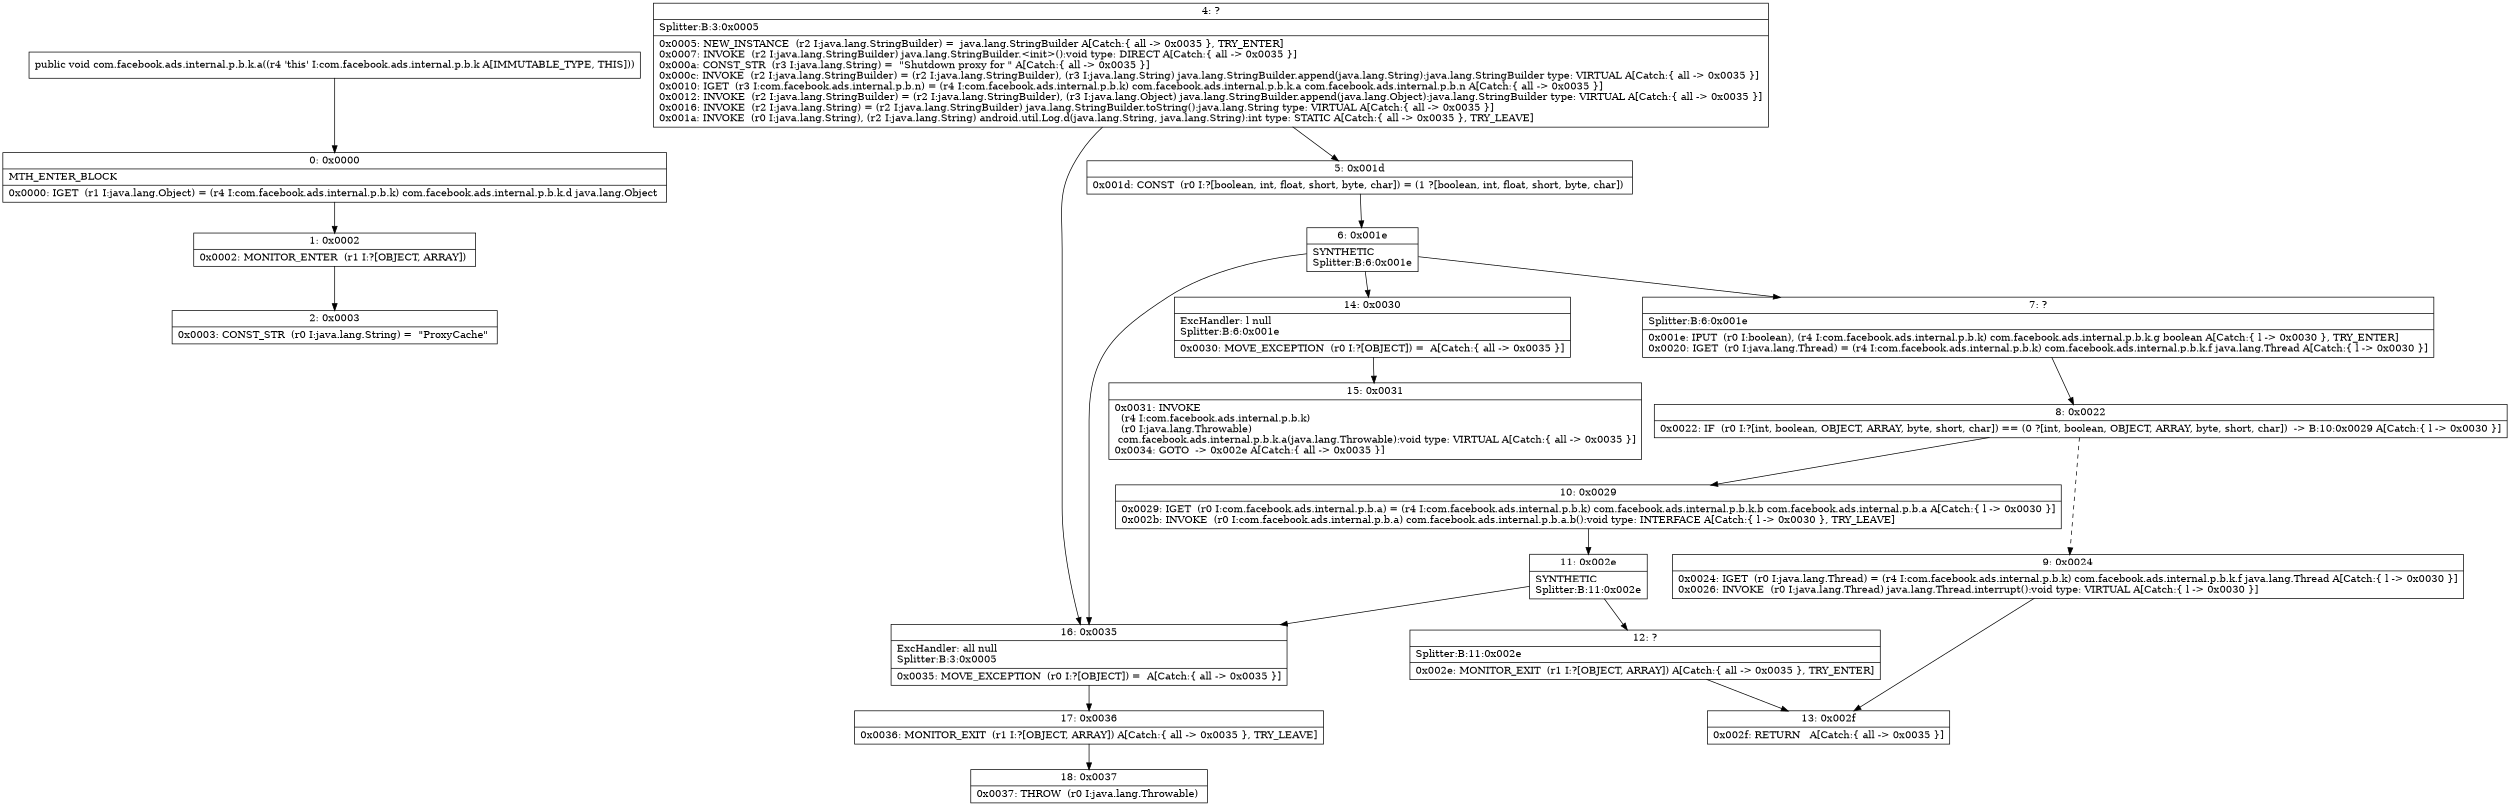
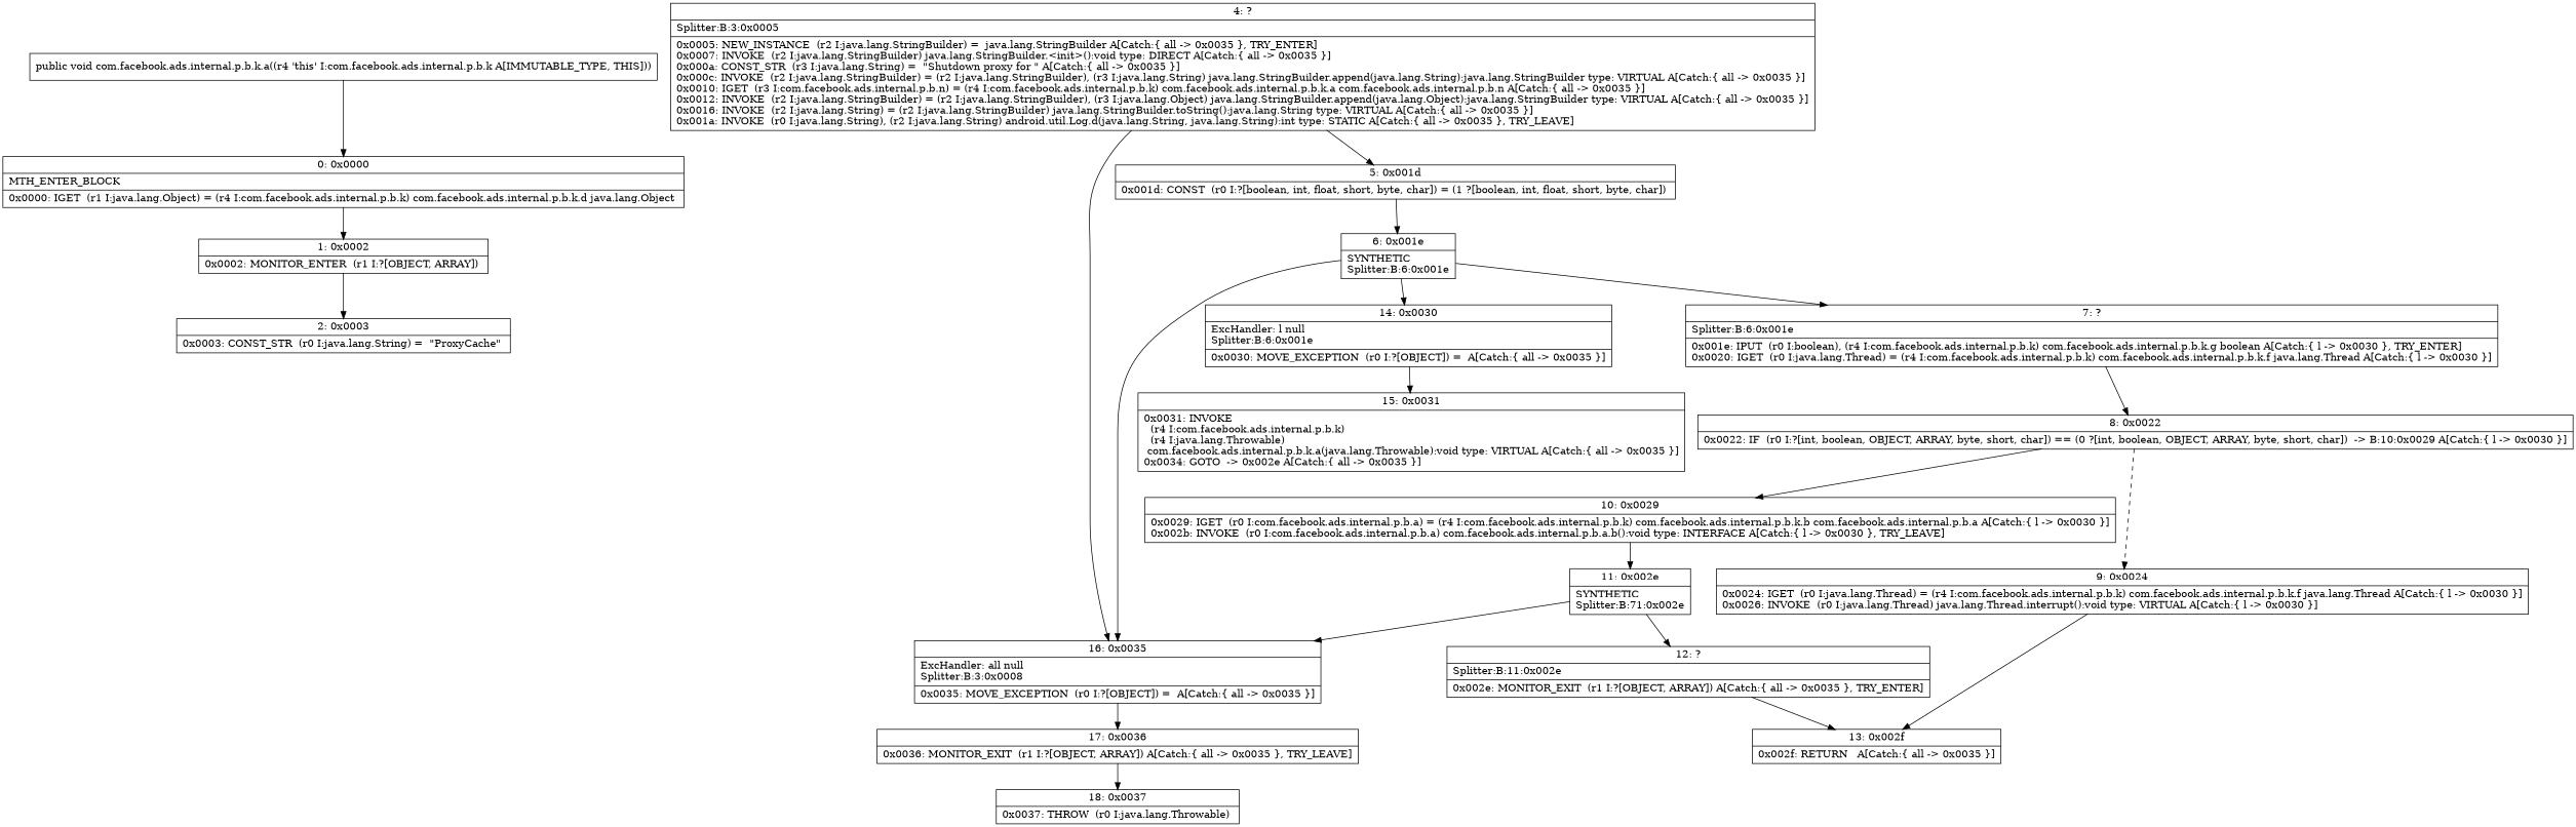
  digraph {
    node [shape=record]
    n1 [label="{0\:\ 0x0000|MTH_ENTER_BLOCK\l|0x0000: IGET  (r1 I:java.lang.Object) = (r4 I:com.facebook.ads.internal.p.b.k) com.facebook.ads.internal.p.b.k.d java.lang.Object \l}"]
    n2 [label="{1\:\ 0x0002|0x0002: MONITOR_ENTER  (r1 I:?[OBJECT, ARRAY]) \l}"]
    n3 [label="{2\:\ 0x0003|0x0003: CONST_STR  (r0 I:java.lang.String) =  \"ProxyCache\" \l}"]
    n4 [label="{4\:\ ?|Splitter:B:3:0x0005\l|0x0005: NEW_INSTANCE  (r2 I:java.lang.StringBuilder) =  java.lang.StringBuilder A[Catch:\{ all \-\> 0x0035 \}, TRY_ENTER]\l0x0007: INVOKE  (r2 I:java.lang.StringBuilder) java.lang.StringBuilder.\<init\>():void type: DIRECT A[Catch:\{ all \-\> 0x0035 \}]\l0x000a: CONST_STR  (r3 I:java.lang.String) =  \"Shutdown proxy for \" A[Catch:\{ all \-\> 0x0035 \}]\l0x000c: INVOKE  (r2 I:java.lang.StringBuilder) = (r2 I:java.lang.StringBuilder), (r3 I:java.lang.String) java.lang.StringBuilder.append(java.lang.String):java.lang.StringBuilder type: VIRTUAL A[Catch:\{ all \-\> 0x0035 \}]\l0x0010: IGET  (r3 I:com.facebook.ads.internal.p.b.n) = (r4 I:com.facebook.ads.internal.p.b.k) com.facebook.ads.internal.p.b.k.a com.facebook.ads.internal.p.b.n A[Catch:\{ all \-\> 0x0035 \}]\l0x0012: INVOKE  (r2 I:java.lang.StringBuilder) = (r2 I:java.lang.StringBuilder), (r3 I:java.lang.Object) java.lang.StringBuilder.append(java.lang.Object):java.lang.StringBuilder type: VIRTUAL A[Catch:\{ all \-\> 0x0035 \}]\l0x0016: INVOKE  (r2 I:java.lang.String) = (r2 I:java.lang.StringBuilder) java.lang.StringBuilder.toString():java.lang.String type: VIRTUAL A[Catch:\{ all \-\> 0x0035 \}]\l0x001a: INVOKE  (r0 I:java.lang.String), (r2 I:java.lang.String) android.util.Log.d(java.lang.String, java.lang.String):int type: STATIC A[Catch:\{ all \-\> 0x0035 \}, TRY_LEAVE]\l}"]
-   n5 [label="{16\:\ 0x0035|ExcHandler: all null\lSplitter:B:3:0x0005\l|0x0035: MOVE_EXCEPTION  (r0 I:?[OBJECT]) =  A[Catch:\{ all \-\> 0x0035 \}]\l}"]
+   n5 [label="{16\:\ 0x0035|ExcHandler: all null\lSplitter:B:3:0x0008\l|0x0035: MOVE_EXCEPTION  (r0 I:?[OBJECT]) =  A[Catch:\{ all \-\> 0x0035 \}]\l}"]
    n6 [label="{5\:\ 0x001d|0x001d: CONST  (r0 I:?[boolean, int, float, short, byte, char]) = (1 ?[boolean, int, float, short, byte, char]) \l}"]
    n7 [label="{17\:\ 0x0036|0x0036: MONITOR_EXIT  (r1 I:?[OBJECT, ARRAY]) A[Catch:\{ all \-\> 0x0035 \}, TRY_LEAVE]\l}"]
    n8 [label="{6\:\ 0x001e|SYNTHETIC\lSplitter:B:6:0x001e\l}"]
    n9 [label="{7\:\ ?|Splitter:B:6:0x001e\l|0x001e: IPUT  (r0 I:boolean), (r4 I:com.facebook.ads.internal.p.b.k) com.facebook.ads.internal.p.b.k.g boolean A[Catch:\{ l \-\> 0x0030 \}, TRY_ENTER]\l0x0020: IGET  (r0 I:java.lang.Thread) = (r4 I:com.facebook.ads.internal.p.b.k) com.facebook.ads.internal.p.b.k.f java.lang.Thread A[Catch:\{ l \-\> 0x0030 \}]\l}"]
    n10 [label="{14\:\ 0x0030|ExcHandler: l null\lSplitter:B:6:0x001e\l|0x0030: MOVE_EXCEPTION  (r0 I:?[OBJECT]) =  A[Catch:\{ all \-\> 0x0035 \}]\l}"]
    n11 [label="{8\:\ 0x0022|0x0022: IF  (r0 I:?[int, boolean, OBJECT, ARRAY, byte, short, char]) == (0 ?[int, boolean, OBJECT, ARRAY, byte, short, char])  \-\> B:10:0x0029 A[Catch:\{ l \-\> 0x0030 \}]\l}"]
-   n12 [label="{15\:\ 0x0031|0x0031: INVOKE  \l  (r4 I:com.facebook.ads.internal.p.b.k)\l  (r0 I:java.lang.Throwable)\l com.facebook.ads.internal.p.b.k.a(java.lang.Throwable):void type: VIRTUAL A[Catch:\{ all \-\> 0x0035 \}]\l0x0034: GOTO  \-\> 0x002e A[Catch:\{ all \-\> 0x0035 \}]\l}"]
+   n12 [label="{15\:\ 0x0031|0x0031: INVOKE  \l  (r4 I:com.facebook.ads.internal.p.b.k)\l  (r4 I:java.lang.Throwable)\l com.facebook.ads.internal.p.b.k.a(java.lang.Throwable):void type: VIRTUAL A[Catch:\{ all \-\> 0x0035 \}]\l0x0034: GOTO  \-\> 0x002e A[Catch:\{ all \-\> 0x0035 \}]\l}"]
    n13 [label="{9\:\ 0x0024|0x0024: IGET  (r0 I:java.lang.Thread) = (r4 I:com.facebook.ads.internal.p.b.k) com.facebook.ads.internal.p.b.k.f java.lang.Thread A[Catch:\{ l \-\> 0x0030 \}]\l0x0026: INVOKE  (r0 I:java.lang.Thread) java.lang.Thread.interrupt():void type: VIRTUAL A[Catch:\{ l \-\> 0x0030 \}]\l}"]
    n14 [label="{10\:\ 0x0029|0x0029: IGET  (r0 I:com.facebook.ads.internal.p.b.a) = (r4 I:com.facebook.ads.internal.p.b.k) com.facebook.ads.internal.p.b.k.b com.facebook.ads.internal.p.b.a A[Catch:\{ l \-\> 0x0030 \}]\l0x002b: INVOKE  (r0 I:com.facebook.ads.internal.p.b.a) com.facebook.ads.internal.p.b.a.b():void type: INTERFACE A[Catch:\{ l \-\> 0x0030 \}, TRY_LEAVE]\l}"]
    n15 [label="{13\:\ 0x002f|0x002f: RETURN   A[Catch:\{ all \-\> 0x0035 \}]\l}"]
-   n16 [label="{11\:\ 0x002e|SYNTHETIC\lSplitter:B:11:0x002e\l}"]
+   n16 [label="{11\:\ 0x002e|SYNTHETIC\lSplitter:B:71:0x002e\l}"]
    n17 [label="{12\:\ ?|Splitter:B:11:0x002e\l|0x002e: MONITOR_EXIT  (r1 I:?[OBJECT, ARRAY]) A[Catch:\{ all \-\> 0x0035 \}, TRY_ENTER]\l}"]
    n18 [label="{18\:\ 0x0037|0x0037: THROW  (r0 I:java.lang.Throwable) \l}"]
    n19 [label="{public void com.facebook.ads.internal.p.b.k.a((r4 'this' I:com.facebook.ads.internal.p.b.k A[IMMUTABLE_TYPE, THIS])) }"]
    n1 -> n2
    n2 -> n3
    n4 -> n5
    n4 -> n6
    n5 -> n7
    n6 -> n8
    n7 -> n18
    n8 -> n5
    n8 -> n9
    n8 -> n10
    n9 -> n11
    n10 -> n12
    n11 -> n13 [style=dashed]
    n11 -> n14
    n13 -> n15
    n14 -> n16
    n16 -> n5
    n16 -> n17
    n17 -> n15
    n19 -> n1
  }
